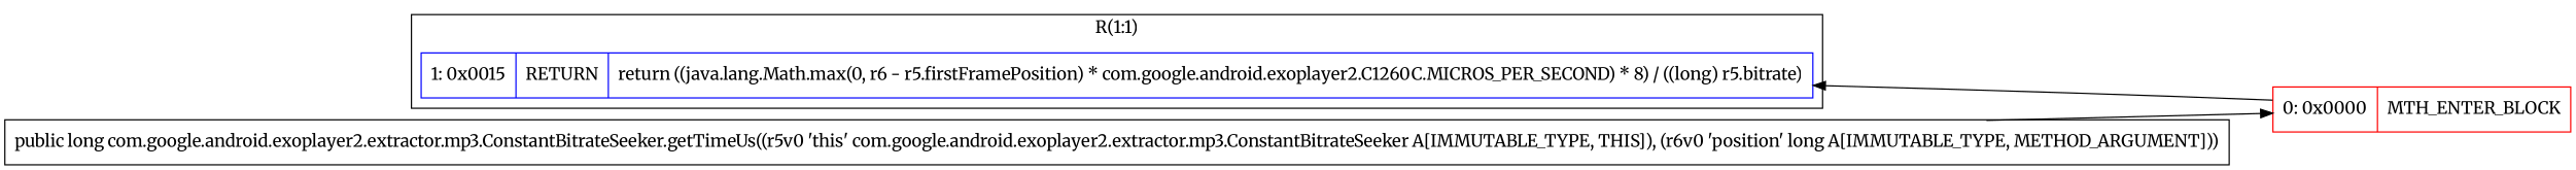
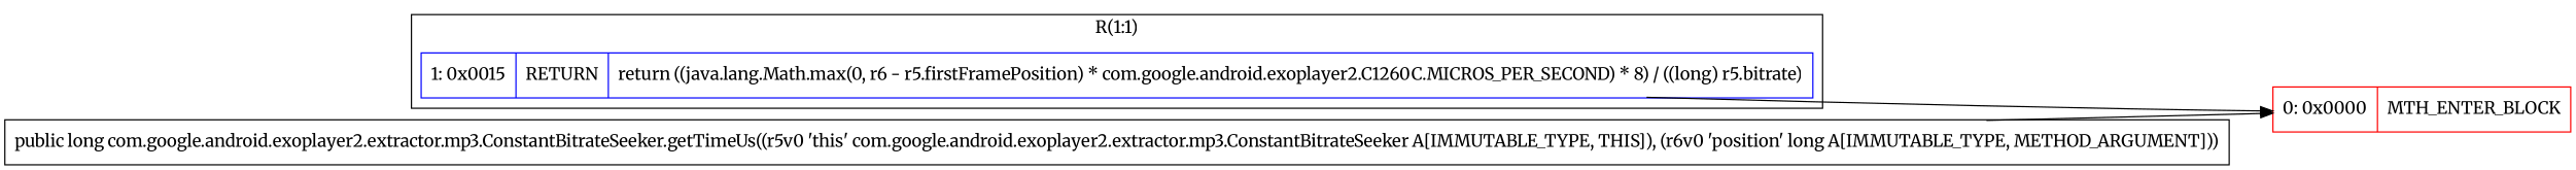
  digraph {
    rankdir=LR
    fontname=Merriweather
    node [shape=record fontname=Merriweather]
    edge [fontname=Merriweather]
    n1 [color=blue label="{1\:\ 0x0015|RETURN\l|return ((java.lang.Math.max(0, r6 \- r5.firstFramePosition) * com.google.android.exoplayer2.C1260C.MICROS_PER_SECOND) * 8) \/ ((long) r5.bitrate)\l}"]
    n2 [color=red label="{0\:\ 0x0000|MTH_ENTER_BLOCK\l}"]
    n3 [label="{public long com.google.android.exoplayer2.extractor.mp3.ConstantBitrateSeeker.getTimeUs((r5v0 'this' com.google.android.exoplayer2.extractor.mp3.ConstantBitrateSeeker A[IMMUTABLE_TYPE, THIS]), (r6v0 'position' long A[IMMUTABLE_TYPE, METHOD_ARGUMENT])) }"]
    subgraph cluster_1 {
      label="R(1:1)"
      n1
    }
-   n2 -> n1
+   n1 -> n2
    n3 -> n2
  }
